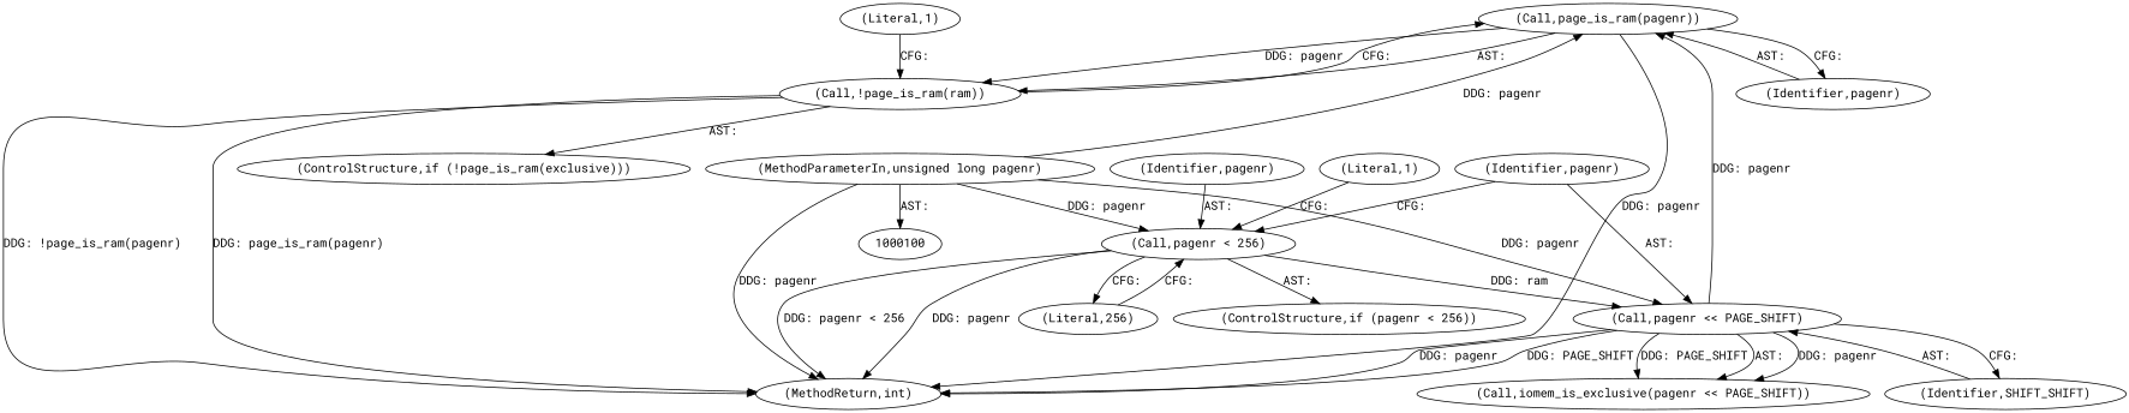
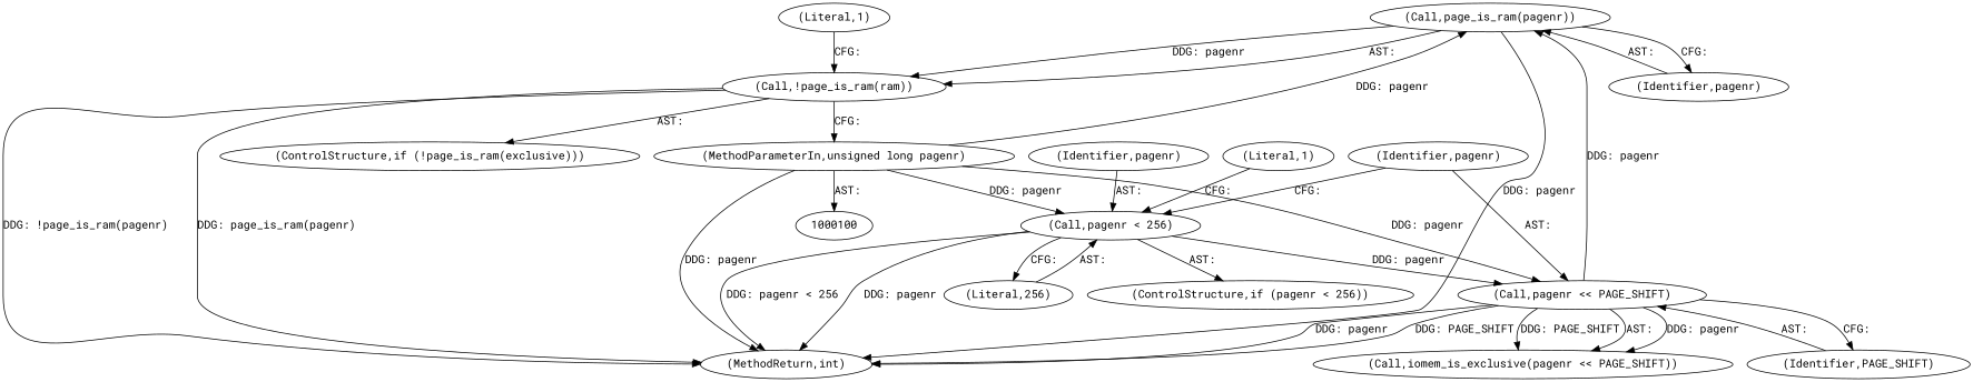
  digraph {
    fontname="Roboto Mono"
    node [fontname="Roboto Mono"]
    edge [fontname="Roboto Mono"]
    n1 [label="(Call,page_is_ram(pagenr))"]
    n2 [label="(Call,!page_is_ram(ram))"]
    n3 [label="(Identifier,pagenr)"]
    n4 [label="(MethodReturn,int)"]
    n5 [label="(ControlStructure,if (!page_is_ram(exclusive)))"]
    n6 [label="(Call,pagenr << PAGE_SHIFT)"]
-   n7 [label="(Identifier,SHIFT_SHIFT)"]
+   n7 [label="(Identifier,PAGE_SHIFT)"]
    n8 [label="(Call,iomem_is_exclusive(pagenr << PAGE_SHIFT))"]
    n9 [label="(Call,pagenr < 256)"]
    n10 [label="(Literal,256)"]
    n11 [label="(ControlStructure,if (pagenr < 256))"]
    n12 [label="(MethodParameterIn,unsigned long pagenr)"]
    1000100
    n14 [label="(Identifier,pagenr)"]
    n15 [label="(Literal,1)"]
    n16 [label="(Identifier,pagenr)"]
    n17 [label="(Literal,1)"]
    n1 -> n2 [label="AST: "]
    n1 -> n2 [label="DDG: pagenr"]
    n1 -> n3 [label="CFG: "]
    n1 -> n4 [label="DDG: pagenr"]
-   n2 -> n1 [label="CFG: "]
+   n2 -> n12 [label="CFG: "]
    n2 -> n4 [label="DDG: !page_is_ram(pagenr)"]
    n2 -> n4 [label="DDG: page_is_ram(pagenr)"]
    n2 -> n5 [label="AST: "]
    n3 -> n1 [label="AST: "]
    n6 -> n1 [label="DDG: pagenr"]
    n6 -> n4 [label="DDG: pagenr"]
    n6 -> n4 [label="DDG: PAGE_SHIFT"]
    n6 -> n7 [label="CFG: "]
    n6 -> n8 [label="AST: "]
    n6 -> n8 [label="DDG: pagenr"]
    n6 -> n8 [label="DDG: PAGE_SHIFT"]
    n7 -> n6 [label="AST: "]
    n9 -> n4 [label="DDG: pagenr < 256"]
    n9 -> n4 [label="DDG: pagenr"]
-   n9 -> n6 [label="DDG: ram"]
+   n9 -> n6 [label="DDG: pagenr"]
    n9 -> n10 [label="CFG: "]
    n9 -> n11 [label="AST: "]
-   n10 -> n9 [label="CFG: "]
+   n10 -> n9 [label="AST: "]
    n12 -> n1 [label="DDG: pagenr"]
    n12 -> n4 [label="DDG: pagenr"]
    n12 -> n6 [label="DDG: pagenr"]
    n12 -> n9 [label="DDG: pagenr"]
    n12 -> 1000100 [label="AST: "]
    n14 -> n9 [label="AST: "]
    n15 -> n9 [label="CFG: "]
    n16 -> n6 [label="AST: "]
    n16 -> n9 [label="CFG: "]
    n17 -> n2 [label="CFG: "]
  }
